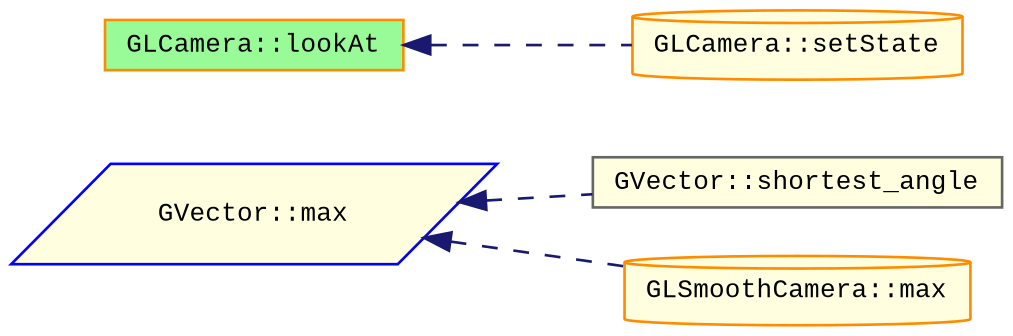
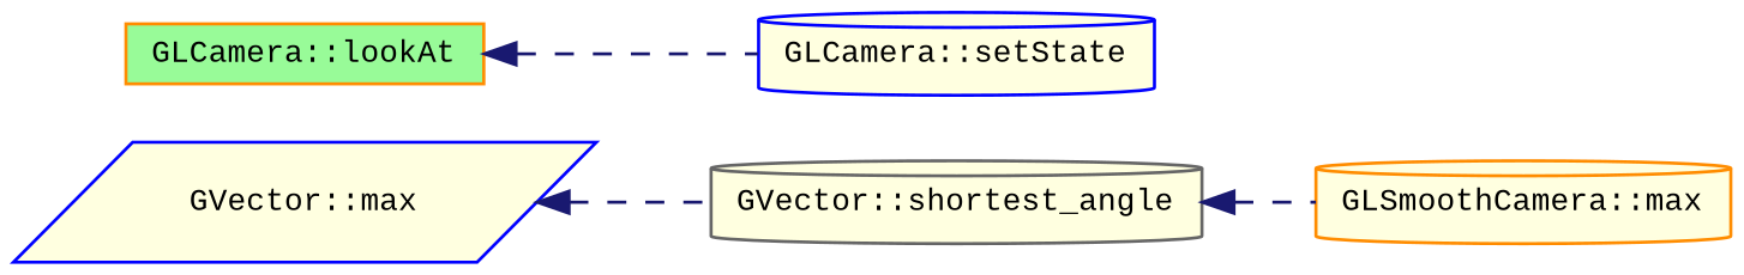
  digraph {
    fontname="Liberation Mono"
    rankdir=LR
    node [color=blue fillcolor=lightyellow fontname="Liberation Mono" fontsize=10 shape=box style=filled]
    edge [color=midnightblue dir=back fontname="Liberation Mono" fontsize=10 labelfontname=Helvetica labelfontsize=10 style=dashed]
    n1 [fontcolor=black height=0.2 label="GVector::max" shape=parallelogram width=0.4]
-   n2 [color=gray40 height=0.2 label="GVector::shortest_angle" width=0.4]
+   n2 [color=gray40 height=0.2 label="GVector::shortest_angle" shape=cylinder width=0.4]
    n3 [color=darkorange height=0.2 label="GLSmoothCamera::max" shape=cylinder width=0.4]
    n4 [color=darkorange fillcolor=palegreen height=0.2 label="GLCamera::lookAt" width=0.4]
-   n5 [color=darkorange height=0.2 label="GLCamera::setState" shape=cylinder width=0.4]
+   n5 [height=0.2 label="GLCamera::setState" shape=cylinder width=0.4]
    n1 -> n2
-   n1 -> n3
+   n2 -> n3
    n4 -> n5
  }
